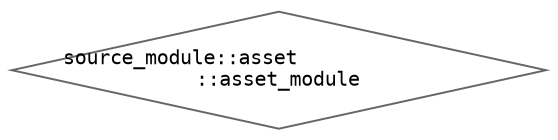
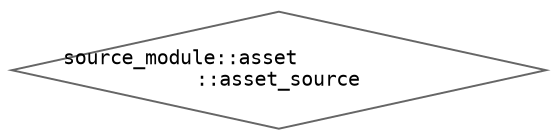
  digraph {
    rankdir=LR
    fontname="DejaVu Sans Mono"
-   n1 [color=grey40 fillcolor=white fontname="DejaVu Sans Mono" fontsize=10 height=0.2 label="source_module::asset\l::asset_module" shape=diamond style=filled width=0.4]
+   n1 [color=grey40 fillcolor=white fontname="DejaVu Sans Mono" fontsize=10 height=0.2 label="source_module::asset\l::asset_source" shape=diamond style=filled width=0.4]
  }
